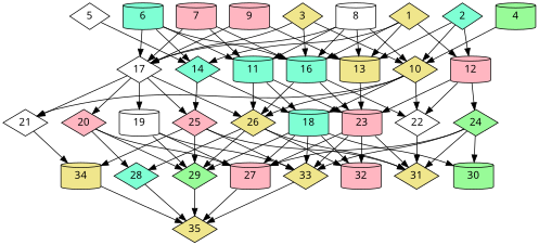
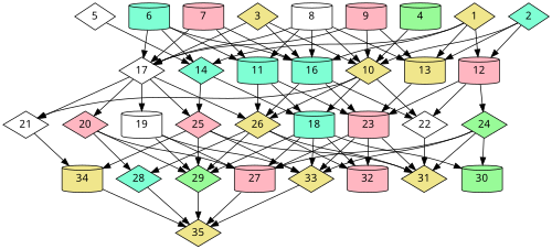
  digraph {
    fontname="Noto Sans"
    node [alpha=0.03 fillcolor=khaki fontname="Noto Sans" shape=diamond style=filled]
    edge [fontname="Noto Sans"]
    1 [alpha=0.07 expect_size=774649428312064000000]
    12 [alpha=0.06 expect_size=1582801555860622409728 fillcolor=lightpink shape=cylinder]
    13 [alpha=0.18 expect_size=22576935152601564 shape=cylinder]
    14 [alpha=0.17 expect_size=576967555710067933184 fillcolor=aquamarine]
    16 [alpha=0.15 expect_size=28988068125513768 fillcolor=aquamarine shape=cylinder]
    22 [alpha=0.13 expect_size=414114039665296146432 fillcolor=white]
    23 [alpha=0.12 expect_size=2215142840826412924928 fillcolor=lightpink shape=cylinder]
    24 [expect_size=2167835784873548709888 fillcolor=palegreen]
    18 [alpha=0.12 expect_size=120258835812143520 fillcolor=aquamarine shape=cylinder]
    25 [alpha=0.20 expect_size=1439031856431525527552 fillcolor=lightpink]
    26 [expect_size=1459013790145183744000]
    31 [alpha=0.04 expect_size=2230894648520885]
    27 [alpha=0.08 expect_size=7457795969035461 fillcolor=lightpink shape=cylinder]
    32 [alpha=0.17 expect_size=49383386492282640 fillcolor=lightpink shape=cylinder]
    33 [expect_size=155403007649906688000]
    30 [alpha=0.20 expect_size=12146601450397842 fillcolor=palegreen shape=cylinder]
    29 [alpha=0.06 expect_size=43271291254684984 fillcolor=palegreen]
    34 [alpha=0.07 expect_size=33451916306440580 shape=cylinder]
    28 [alpha=0.02 expect_size=14336647900983984128 fillcolor=aquamarine]
    2 [alpha=0.04 expect_size=2824596223893831 fillcolor=aquamarine]
    10 [alpha=0.14 expect_size=10281464342265008]
    21 [alpha=0.12 expect_size=6066503213811499008 fillcolor=white]
    3 [alpha=0.07 expect_size=22730939656110052]
    17 [alpha=0.18 expect_size=53251447399926202368 fillcolor=white]
    19 [expect_size=349813263850799872 fillcolor=white shape=cylinder]
    20 [alpha=0.16 expect_size=72522496100723616 fillcolor=lightpink]
    4 [alpha=0.01 expect_size=486451249436171328 fillcolor=palegreen shape=cylinder]
    5 [alpha=0.05 expect_size=322256021288264640 fillcolor=white]
    6 [alpha=0.13 expect_size=62892016767319670784 fillcolor=aquamarine shape=cylinder]
    11 [alpha=0.08 expect_size=742429413634541312 fillcolor=aquamarine shape=cylinder]
    7 [alpha=0.18 expect_size=107537557614611136512 fillcolor=lightpink shape=cylinder]
    8 [alpha=0.01 expect_size=245290324137498116096 fillcolor=white shape=cylinder]
    9 [alpha=0.06 expect_size=52050807442696576 fillcolor=lightpink shape=cylinder]
    35 [alpha=0.01 expect_size=2358158115326757175296]
    1 -> 12
    1 -> 13
    1 -> 14
    1 -> 16
    12 -> 22
    12 -> 23
    12 -> 24
    13 -> 23
    14 -> 18
    14 -> 25
    16 -> 22
    16 -> 23
    16 -> 26
    22 -> 31
    23 -> 31
    23 -> 27
    23 -> 32
    23 -> 33
    24 -> 31
    24 -> 27
    24 -> 33
    24 -> 30
    18 -> 27
    18 -> 32
    18 -> 33
    18 -> 30
    18 -> 29
    25 -> 31
    25 -> 33
    25 -> 29
    25 -> 34
    26 -> 31
    26 -> 32
    26 -> 29
    26 -> 28
    27 -> 35
    33 -> 35
    29 -> 35
    34 -> 35
    28 -> 35
    2 -> 12
    2 -> 13
    2 -> 10
    10 -> 22
    10 -> 18
    10 -> 26
    10 -> 21
    21 -> 34
    3 -> 16
    3 -> 10
    3 -> 17
    17 -> 25
    17 -> 26
    17 -> 21
    17 -> 19
    17 -> 20
    19 -> 27
    19 -> 33
    19 -> 29
    20 -> 27
    20 -> 29
    20 -> 28
    4 -> 10
    5 -> 14
    6 -> 14
    6 -> 16
    6 -> 17
    6 -> 11
    11 -> 23
    11 -> 18
    11 -> 26
    7 -> 16
    7 -> 17
    7 -> 11
    8 -> 13
    8 -> 16
    8 -> 10
    8 -> 17
    8 -> 11
    9 -> 13
+   9 -> 10
    9 -> 17
  }
